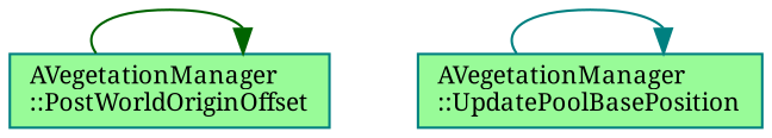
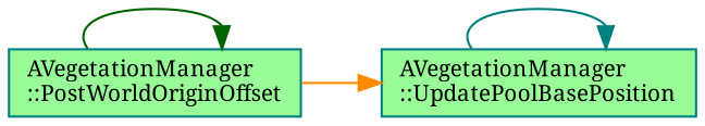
  digraph {
    rankdir=LR
    fontname="Noto Serif"
    node [color=teal fillcolor=palegreen fontname="Noto Serif" fontsize=10 shape=box style=filled]
    edge [fontname="Noto Serif" fontsize=10 labelfontname=Helvetica labelfontsize=10 style=solid]
    n1 [fontcolor=black height=0.2 label="AVegetationManager\l::PostWorldOriginOffset" width=0.4]
    n2 [height=0.2 label="AVegetationManager\l::UpdatePoolBasePosition" width=0.4]
    n1 -> n1 [color=darkgreen]
+   n1 -> n2 [color=darkorange]
    n2 -> n2 [color=teal]
  }
